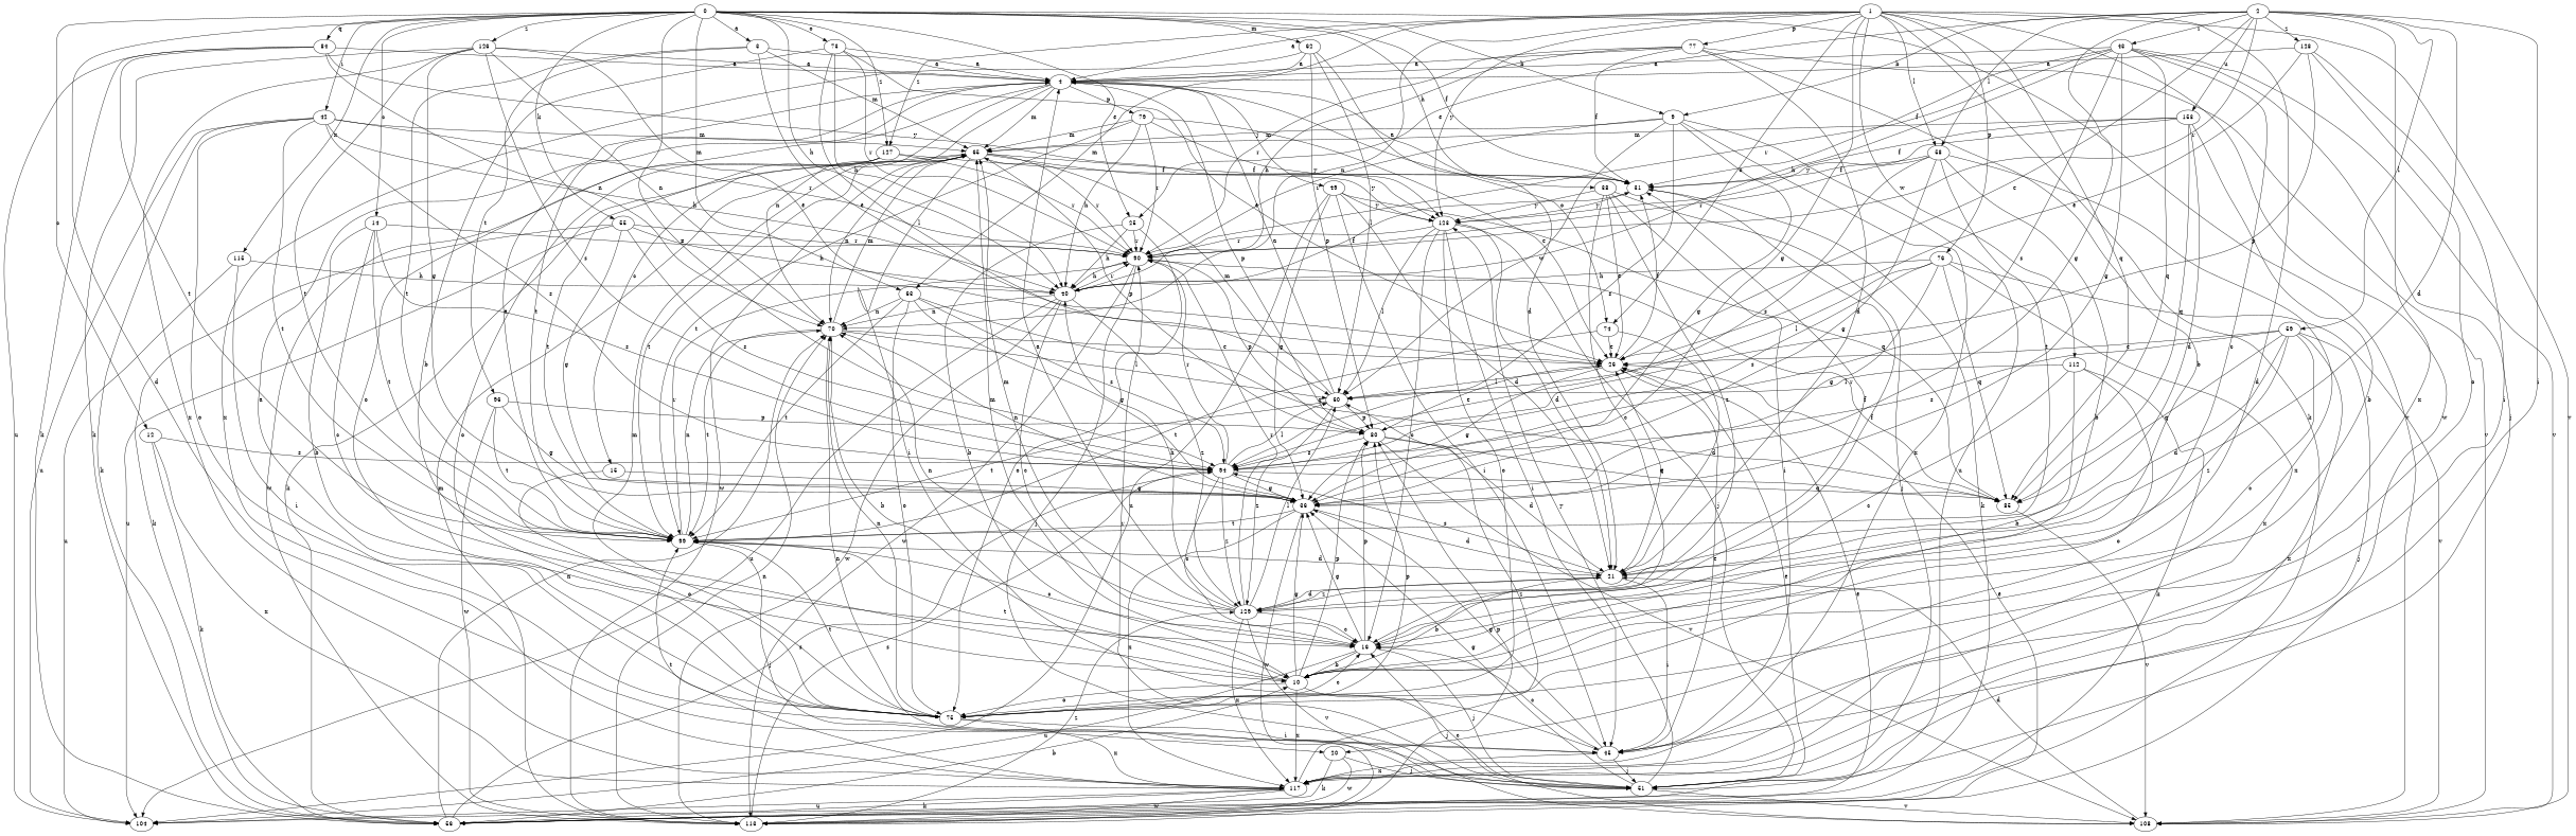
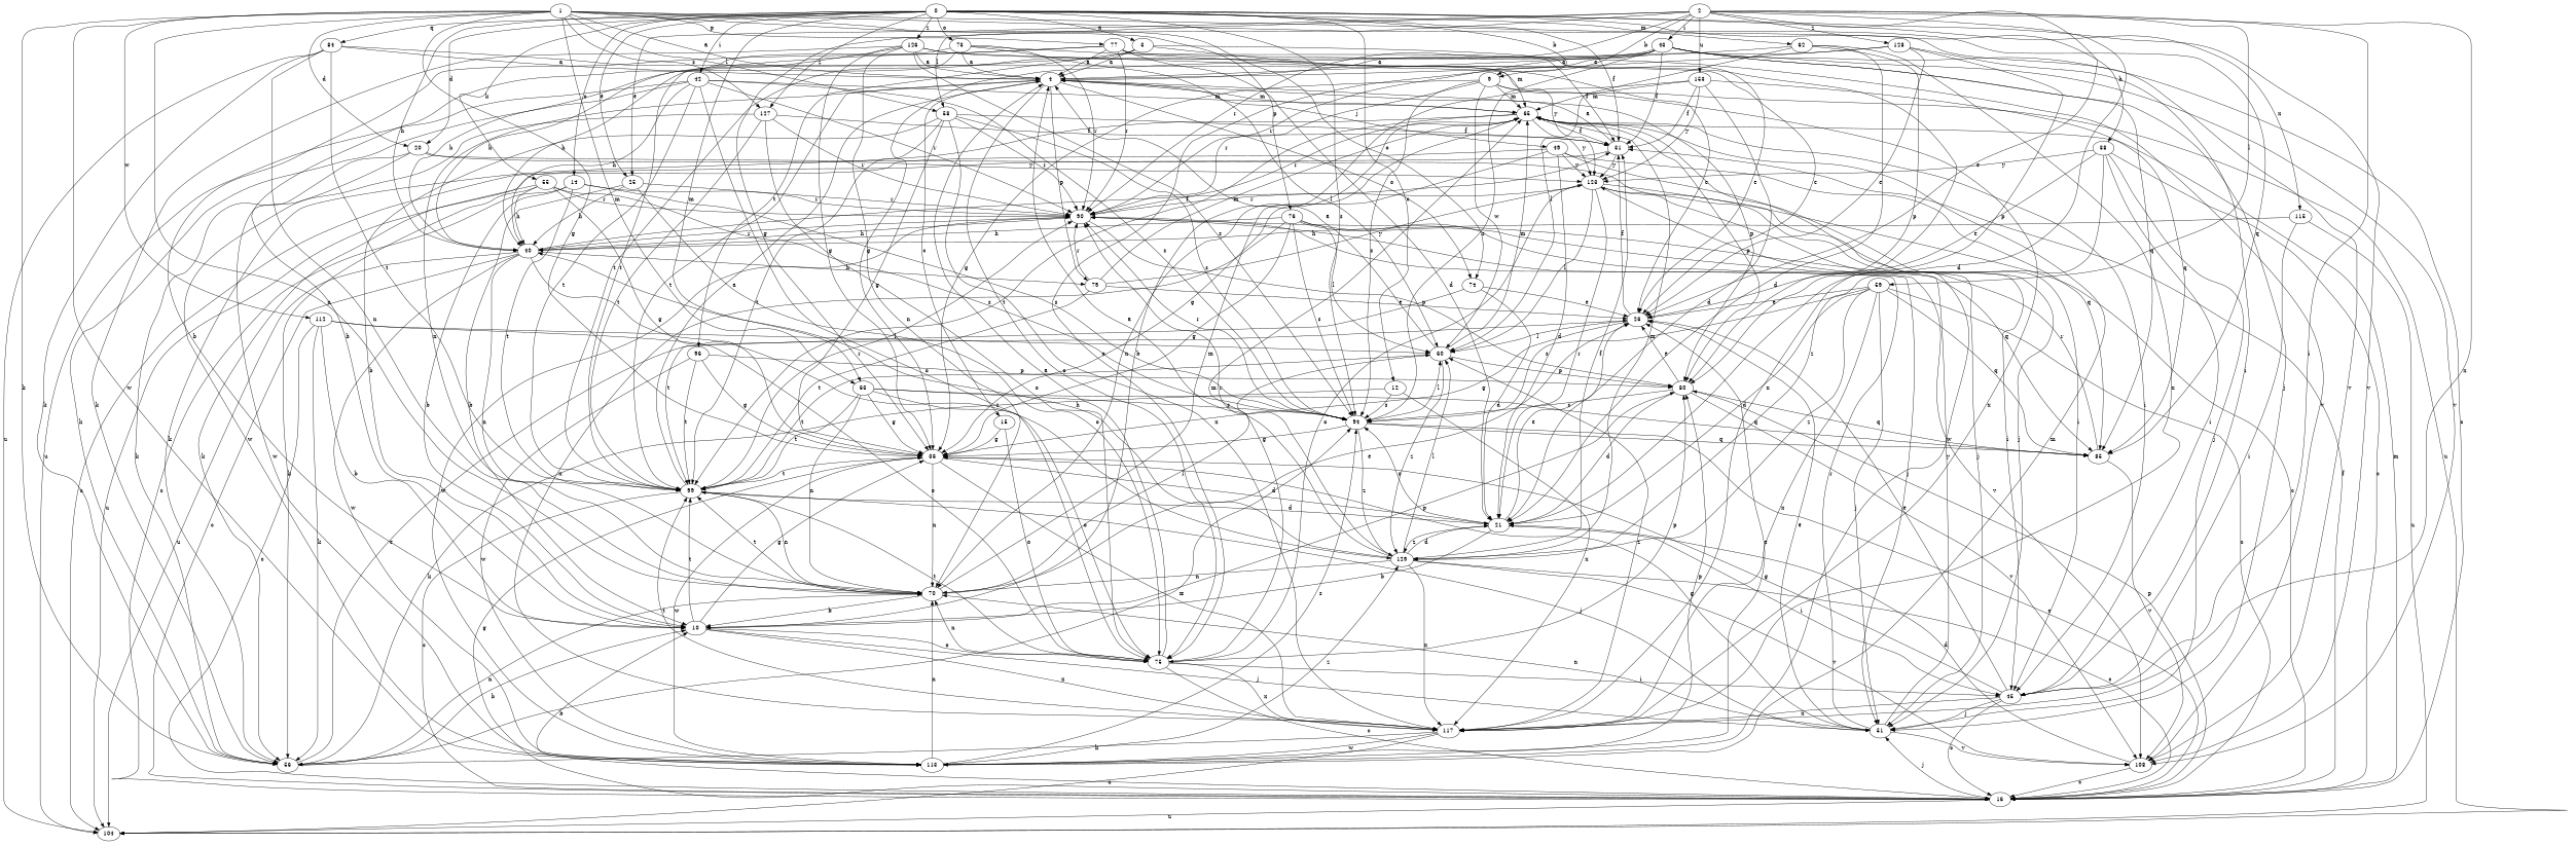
  strict digraph {
    0
    3
    9
    12
    14
    20
    25
    31
    38
    40
    42
    55
    62
    63
    73
    84
    94
    108
    115
    126
    127
    4
    26
    65
    96
    99
    36
    90
    117
    60
    104
    56
    10
    16
    123
    113
    51
    75
    45
    129
    70
    21
    80
    85
    1
    58
    74
    76
    77
    112
    15
    49
    79
    2
    43
    59
    n57 [label=153]
    128
    0 -> 3 [label=a]
    0 -> 9 [label=b]
    0 -> 12 [label=c]
    0 -> 14 [label=c]
    0 -> 20 [label=d]
    0 -> 25 [label=e]
    0 -> 31 [label=f]
    0 -> 38 [label=h]
    0 -> 40 [label=h]
    0 -> 42 [label=i]
    0 -> 55 [label=k]
    0 -> 62 [label=m]
    0 -> 63 [label=m]
    0 -> 73 [label=o]
    0 -> 84 [label=q]
    0 -> 94 [label=s]
    0 -> 108 [label=v]
    0 -> 115 [label=x]
    0 -> 126 [label=z]
    0 -> 127 [label=z]
    3 -> 4 [label=a]
    3 -> 26 [label=e]
    3 -> 65 [label=m]
    3 -> 96 [label=t]
    3 -> 99 [label=t]
    9 -> 94 [label=s]
    9 -> 65 [label=m]
    9 -> 36 [label=g]
    9 -> 90 [label=r]
    9 -> 117 [label=x]
    9 -> 60 [label=w]
    9 -> 104 [label=u]
    12 -> 94 [label=s]
    12 -> 117 [label=x]
    12 -> 56 [label=k]
    14 -> 94 [label=s]
    14 -> 99 [label=t]
    14 -> 90 [label=r]
    14 -> 10 [label=b]
    14 -> 16 [label=c]
    20 -> 56 [label=k]
-   1 -> 123 [label=y]
+   20 -> 123 [label=y]
    20 -> 113 [label=w]
    20 -> 51 [label=j]
    25 -> 40 [label=h]
    25 -> 90 [label=r]
    25 -> 10 [label=b]
    25 -> 75 [label=o]
    31 -> 4 [label=a]
    31 -> 56 [label=k]
    31 -> 123 [label=y]
    38 -> 26 [label=e]
    38 -> 16 [label=c]
    38 -> 123 [label=y]
    38 -> 51 [label=j]
    38 -> 45 [label=i]
    38 -> 129 [label=z]
    40 -> 31 [label=f]
    40 -> 90 [label=r]
    40 -> 104 [label=u]
    40 -> 16 [label=c]
    40 -> 113 [label=w]
    40 -> 129 [label=z]
    40 -> 70 [label=n]
    42 -> 40 [label=h]
    42 -> 94 [label=s]
    42 -> 65 [label=m]
    42 -> 99 [label=t]
    42 -> 90 [label=r]
    42 -> 104 [label=u]
    42 -> 56 [label=k]
    42 -> 75 [label=o]
    55 -> 40 [label=h]
    55 -> 94 [label=s]
    55 -> 36 [label=g]
    55 -> 90 [label=r]
    55 -> 104 [label=u]
    55 -> 56 [label=k]
    62 -> 4 [label=a]
    62 -> 117 [label=x]
    62 -> 60 [label=l]
    62 -> 21 [label=d]
    62 -> 80 [label=p]
    63 -> 94 [label=s]
    63 -> 99 [label=t]
    63 -> 36 [label=g]
    63 -> 75 [label=o]
    63 -> 70 [label=n]
    63 -> 85 [label=q]
    73 -> 40 [label=h]
    73 -> 4 [label=a]
    73 -> 26 [label=e]
    73 -> 90 [label=r]
    73 -> 60 [label=l]
    73 -> 10 [label=b]
    84 -> 4 [label=a]
    84 -> 99 [label=t]
    84 -> 104 [label=u]
    84 -> 56 [label=k]
    84 -> 123 [label=y]
    84 -> 70 [label=n]
    94 -> 36 [label=g]
    94 -> 90 [label=r]
    94 -> 60 [label=l]
    94 -> 16 [label=c]
    94 -> 129 [label=z]
    94 -> 85 [label=q]
    108 -> 16 [label=c]
    108 -> 21 [label=d]
    115 -> 40 [label=h]
    115 -> 104 [label=u]
    115 -> 45 [label=i]
    126 -> 94 [label=s]
    126 -> 4 [label=a]
    126 -> 26 [label=e]
    126 -> 99 [label=t]
    126 -> 36 [label=g]
    126 -> 117 [label=x]
    126 -> 56 [label=k]
    126 -> 70 [label=n]
    127 -> 31 [label=f]
    127 -> 99 [label=t]
    127 -> 90 [label=r]
    127 -> 113 [label=w]
    127 -> 75 [label=o]
    4 -> 65 [label=m]
    4 -> 99 [label=t]
    4 -> 75 [label=o]
    4 -> 70 [label=n]
    4 -> 80 [label=p]
    4 -> 74 [label=o]
    4 -> 15 [label=c]
    4 -> 49 [label=j]
    4 -> 79 [label=p]
    26 -> 31 [label=f]
    26 -> 36 [label=g]
    26 -> 60 [label=l]
    65 -> 31 [label=f]
    65 -> 99 [label=t]
    65 -> 90 [label=r]
    65 -> 56 [label=k]
    65 -> 123 [label=y]
    65 -> 113 [label=w]
    65 -> 45 [label=i]
    65 -> 70 [label=n]
    65 -> 80 [label=p]
    96 -> 99 [label=t]
    96 -> 36 [label=g]
    96 -> 113 [label=w]
    96 -> 80 [label=p]
    99 -> 4 [label=a]
    99 -> 90 [label=r]
    99 -> 16 [label=c]
    99 -> 51 [label=j]
    99 -> 70 [label=n]
    99 -> 21 [label=d]
    36 -> 99 [label=t]
    36 -> 117 [label=x]
    36 -> 113 [label=w]
    36 -> 70 [label=n]
    36 -> 21 [label=d]
    90 -> 40 [label=h]
    90 -> 113 [label=w]
    90 -> 51 [label=j]
    90 -> 80 [label=p]
    117 -> 99 [label=t]
    117 -> 60 [label=z]
    117 -> 104 [label=u]
    117 -> 56 [label=k]
    117 -> 113 [label=w]
    60 -> 4 [label=a]
    60 -> 65 [label=m]
    60 -> 99 [label=t]
    60 -> 129 [label=z]
    60 -> 80 [label=p]
    56 -> 94 [label=s]
    56 -> 26 [label=e]
    56 -> 10 [label=b]
    56 -> 70 [label=n]
    10 -> 99 [label=t]
    10 -> 36 [label=g]
    10 -> 117 [label=x]
    10 -> 51 [label=j]
    10 -> 75 [label=o]
    10 -> 80 [label=p]
    16 -> 31 [label=f]
    16 -> 65 [label=m]
    16 -> 36 [label=g]
    16 -> 104 [label=u]
    16 -> 10 [label=b]
    16 -> 51 [label=j]
    16 -> 80 [label=p]
    123 -> 90 [label=r]
    123 -> 60 [label=l]
    123 -> 16 [label=c]
    123 -> 51 [label=j]
    123 -> 75 [label=o]
    123 -> 45 [label=i]
-   123 -> 21 [label=d]
+   123 -> 21 [label=r]
    113 -> 94 [label=s]
    113 -> 26 [label=e]
    113 -> 65 [label=m]
    113 -> 129 [label=z]
    113 -> 70 [label=n]
    113 -> 80 [label=p]
    51 -> 108 [label=v]
    51 -> 26 [label=e]
    51 -> 36 [label=g]
    51 -> 90 [label=r]
    51 -> 123 [label=y]
    51 -> 70 [label=n]
    75 -> 4 [label=a]
    75 -> 65 [label=m]
    75 -> 99 [label=t]
    75 -> 117 [label=x]
    75 -> 16 [label=c]
    75 -> 45 [label=i]
    75 -> 70 [label=n]
    75 -> 80 [label=p]
    45 -> 26 [label=e]
    45 -> 36 [label=g]
    45 -> 117 [label=x]
    45 -> 16 [label=c]
    45 -> 51 [label=j]
    129 -> 31 [label=f]
    129 -> 40 [label=h]
    129 -> 108 [label=v]
    129 -> 4 [label=a]
    129 -> 65 [label=m]
    129 -> 90 [label=r]
    129 -> 117 [label=x]
    129 -> 60 [label=l]
    129 -> 16 [label=c]
    129 -> 70 [label=n]
    129 -> 21 [label=d]
    70 -> 26 [label=e]
    70 -> 65 [label=m]
    70 -> 99 [label=t]
    70 -> 60 [label=l]
    70 -> 10 [label=b]
    21 -> 94 [label=s]
    21 -> 26 [label=e]
    21 -> 10 [label=b]
    21 -> 45 [label=i]
    21 -> 129 [label=z]
    80 -> 94 [label=s]
    80 -> 108 [label=v]
    80 -> 26 [label=e]
    80 -> 21 [label=d]
    80 -> 85 [label=q]
    85 -> 108 [label=v]
    85 -> 90 [label=r]
    1 -> 20 [label=d]
    1 -> 63 [label=m]
    1 -> 108 [label=v]
-   1 -> 127 [label=z]
+   1 -> 127 [label=s]
    1 -> 4 [label=a]
    1 -> 36 [label=g]
    1 -> 56 [label=k]
    1 -> 113 [label=w]
    1 -> 70 [label=n]
    1 -> 85 [label=q]
    1 -> 58 [label=l]
    1 -> 74 [label=o]
    1 -> 76 [label=p]
    1 -> 77 [label=p]
    1 -> 112 [label=w]
    58 -> 31 [label=f]
    58 -> 94 [label=s]
    58 -> 99 [label=t]
    58 -> 36 [label=g]
    58 -> 90 [label=r]
    58 -> 117 [label=x]
    58 -> 10 [label=b]
    74 -> 26 [label=e]
    74 -> 99 [label=t]
    74 -> 21 [label=d]
    76 -> 40 [label=h]
    76 -> 94 [label=s]
    76 -> 108 [label=v]
    76 -> 36 [label=g]
    76 -> 117 [label=x]
    76 -> 60 [label=l]
    76 -> 85 [label=q]
    77 -> 31 [label=f]
    77 -> 40 [label=h]
    77 -> 108 [label=v]
    77 -> 4 [label=a]
    77 -> 90 [label=r]
    77 -> 10 [label=b]
    77 -> 21 [label=d]
    112 -> 60 [label=l]
    112 -> 56 [label=k]
    112 -> 10 [label=b]
    112 -> 16 [label=c]
    112 -> 75 [label=o]
    15 -> 36 [label=g]
    15 -> 75 [label=o]
    49 -> 36 [label=g]
    49 -> 104 [label=u]
    49 -> 123 [label=y]
    49 -> 45 [label=i]
    49 -> 21 [label=d]
    49 -> 85 [label=q]
-   79 -> 40 [label=h]
+   40 -> 79 [label=h]
    79 -> 26 [label=e]
    79 -> 65 [label=m]
    79 -> 99 [label=t]
    79 -> 90 [label=r]
    79 -> 123 [label=y]
    2 -> 9 [label=b]
    2 -> 25 [label=e]
    2 -> 26 [label=e]
    2 -> 36 [label=g]
    2 -> 90 [label=r]
    2 -> 117 [label=x]
    2 -> 45 [label=i]
    2 -> 21 [label=d]
    2 -> 58 [label=l]
    2 -> 43 [label=i]
    2 -> 59 [label=l]
    2 -> n57 [label=u]
    2 -> 128 [label=z]
    43 -> 31 [label=f]
    43 -> 40 [label=h]
    43 -> 94 [label=s]
    43 -> 108 [label=v]
    43 -> 4 [label=a]
    43 -> 36 [label=g]
    43 -> 90 [label=r]
    43 -> 16 [label=c]
    43 -> 51 [label=j]
    43 -> 85 [label=q]
    59 -> 94 [label=s]
    59 -> 26 [label=e]
    59 -> 117 [label=x]
    59 -> 16 [label=c]
    59 -> 51 [label=j]
    59 -> 129 [label=z]
    59 -> 21 [label=d]
    59 -> 85 [label=q]
    n57 -> 31 [label=f]
    n57 -> 65 [label=m]
    n57 -> 10 [label=b]
    n57 -> 123 [label=y]
    n57 -> 21 [label=d]
    n57 -> 85 [label=q]
    128 -> 4 [label=a]
    128 -> 26 [label=e]
    128 -> 75 [label=o]
    128 -> 45 [label=i]
    128 -> 80 [label=p]
  }
